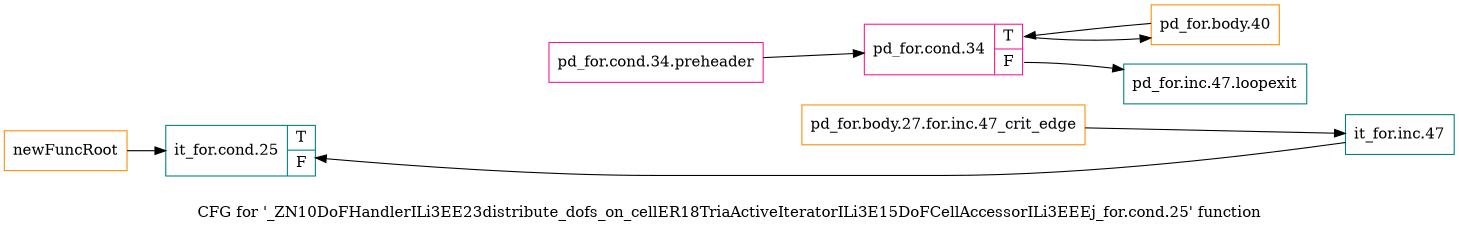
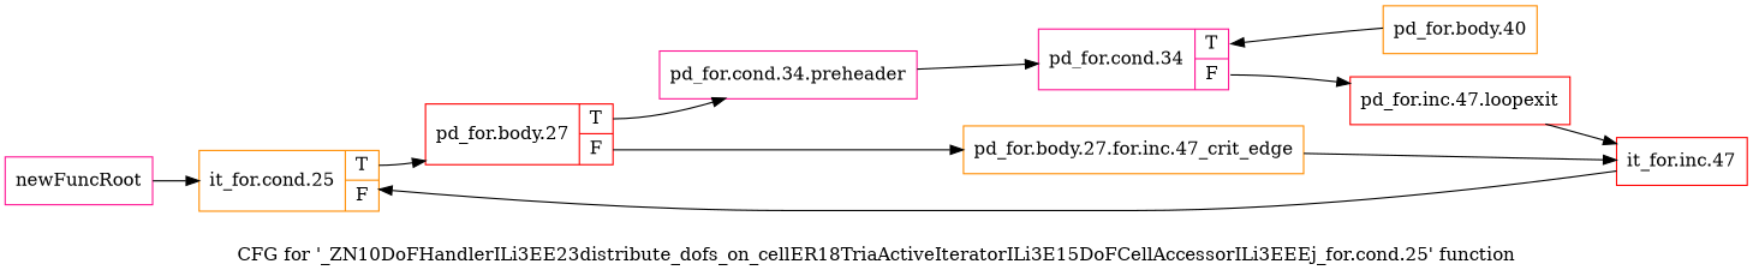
  digraph {
    label="CFG for '_ZN10DoFHandlerILi3EE23distribute_dofs_on_cellER18TriaActiveIteratorILi3E15DoFCellAccessorILi3EEEj_for.cond.25' function"
    rankdir=LR
    node [color=darkorange shape=record]
-   n1 [label="{newFuncRoot}"]
-   n2 [color=teal label="{it_for.cond.25|{<s0>T|<s1>F}}"]
+   n1 [color=deeppink label="{newFuncRoot}"]
+   n2 [label="{it_for.cond.25|{<s0>T|<s1>F}}"]
+   n3 [color=red label="{pd_for.body.27|{<s0>T|<s1>F}}"]
    n4 [color=deeppink label="{pd_for.cond.34.preheader}"]
    n5 [label="{pd_for.body.27.for.inc.47_crit_edge}"]
    n6 [color=deeppink label="{pd_for.cond.34|{<s0>T|<s1>F}}"]
-   n7 [color=teal label="{it_for.inc.47}"]
+   n7 [color=red label="{it_for.inc.47}"]
    n8 [label="{pd_for.body.40}"]
-   n9 [color=teal label="{pd_for.inc.47.loopexit}"]
+   n9 [color=red label="{pd_for.inc.47.loopexit}"]
    n1 -> n2
+   n2 -> n3 [tailport=s0]
+   n3 -> n4 [tailport=s0]
+   n3 -> n5 [tailport=s1]
    n4 -> n6
    n5 -> n7
-   n6 -> n8 [tailport=s0]
    n6 -> n9 [tailport=s1]
    n7 -> n2
    n8 -> n6
+   n9 -> n7
  }
